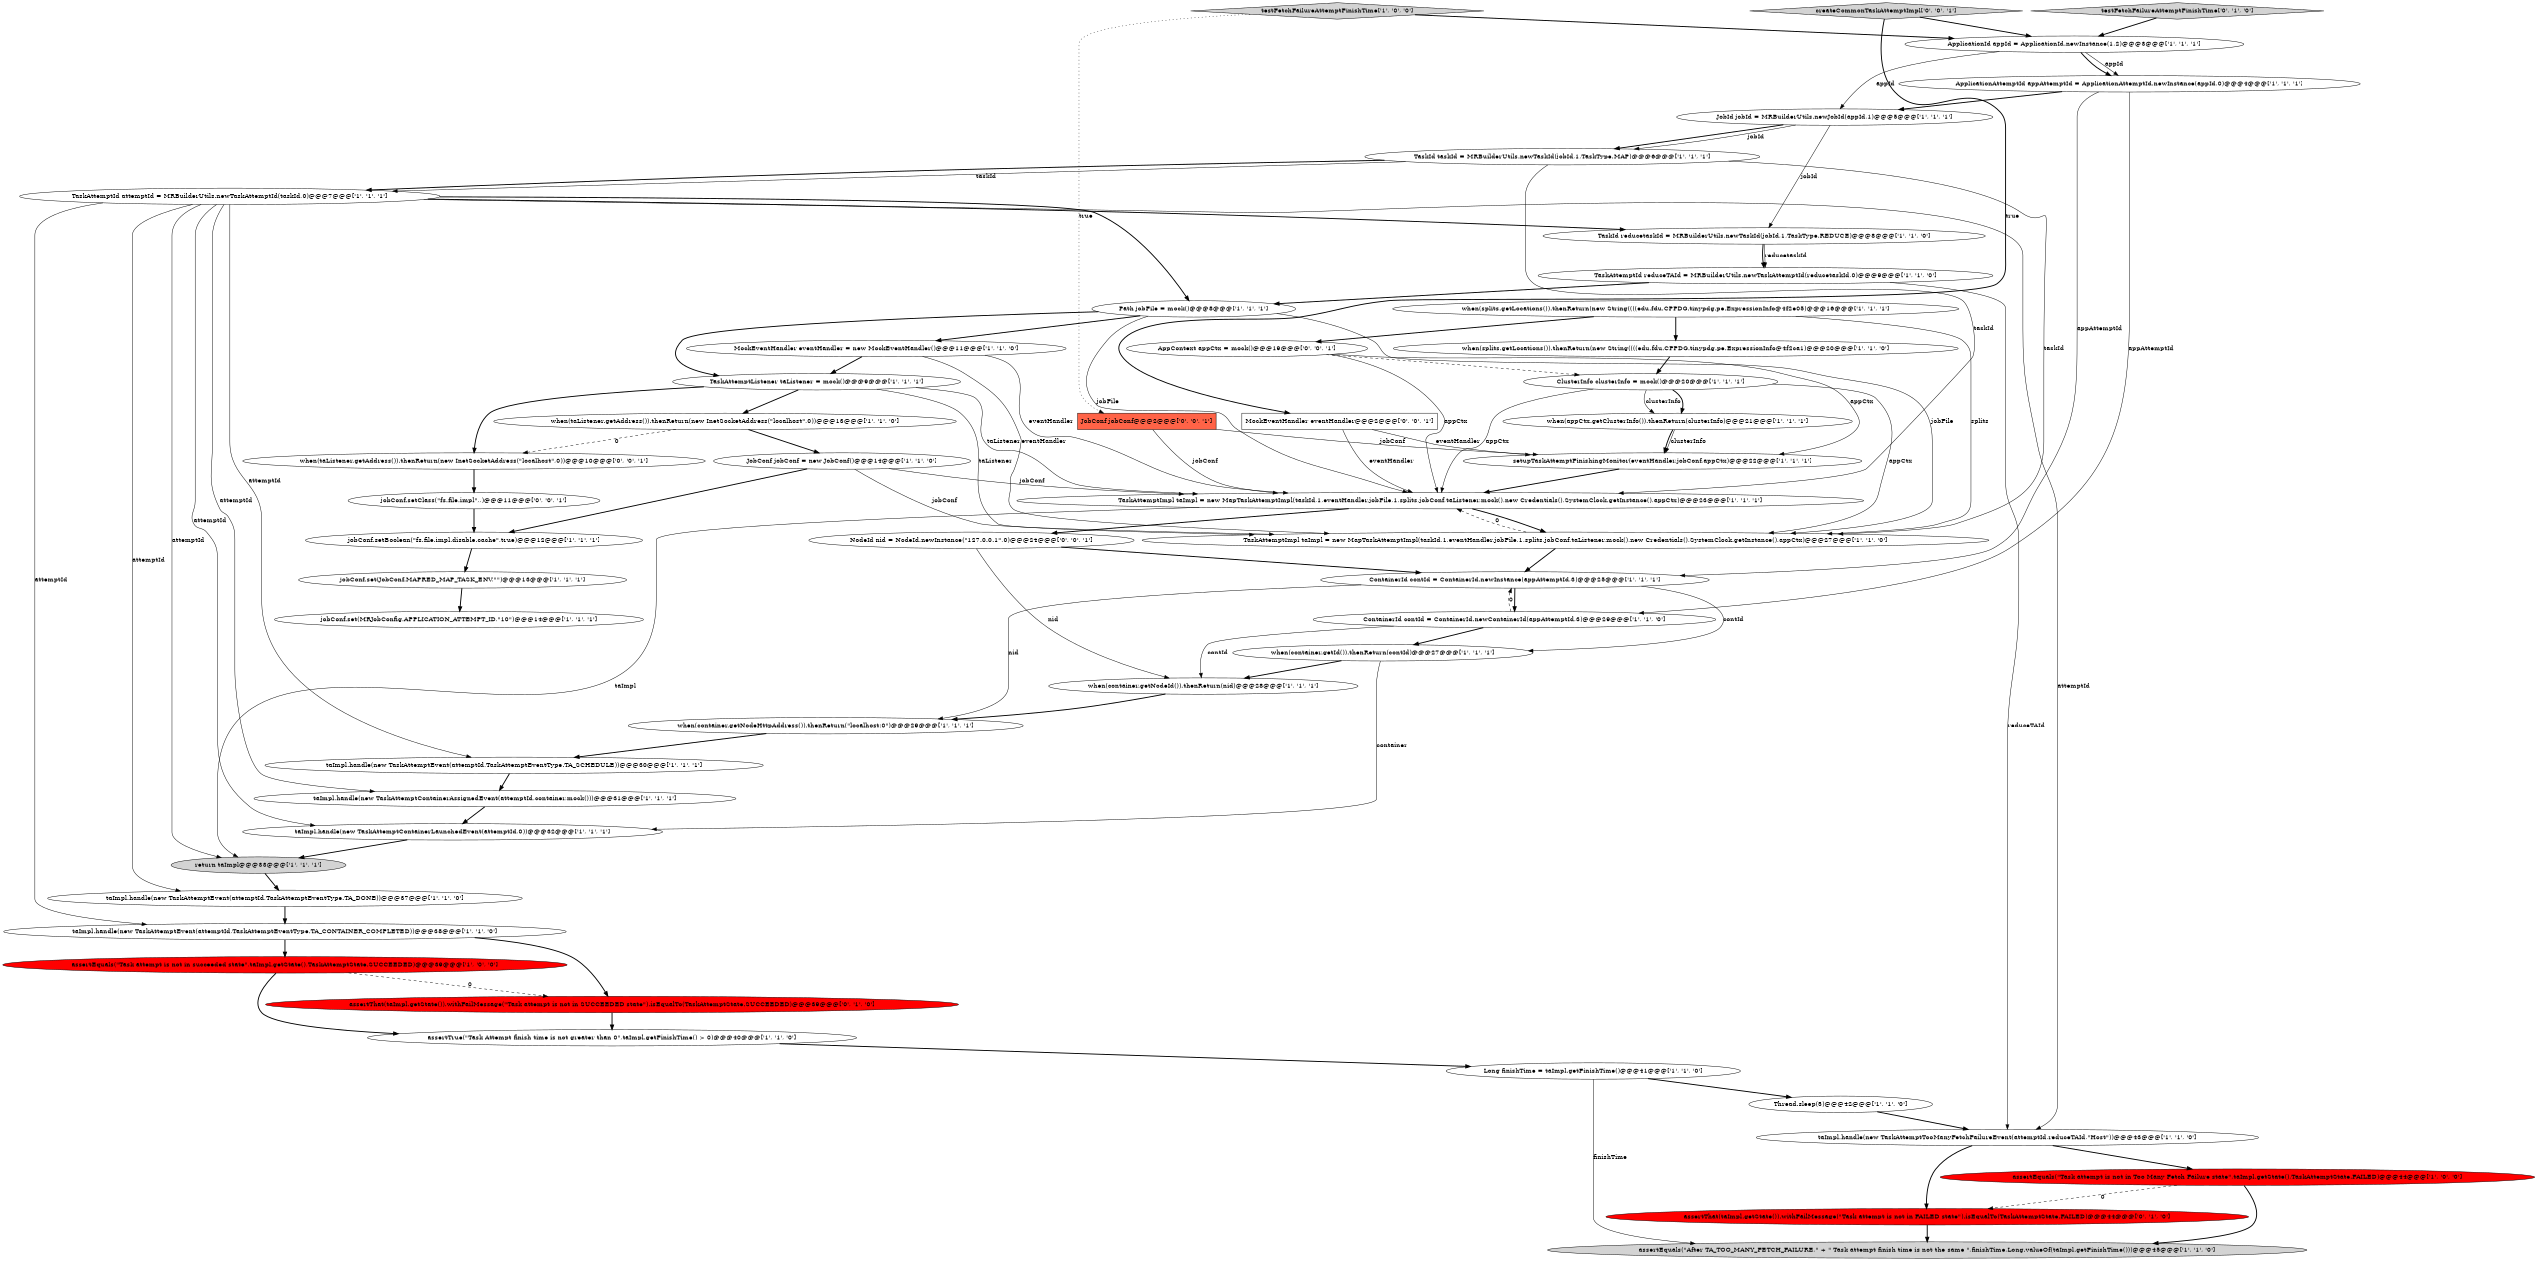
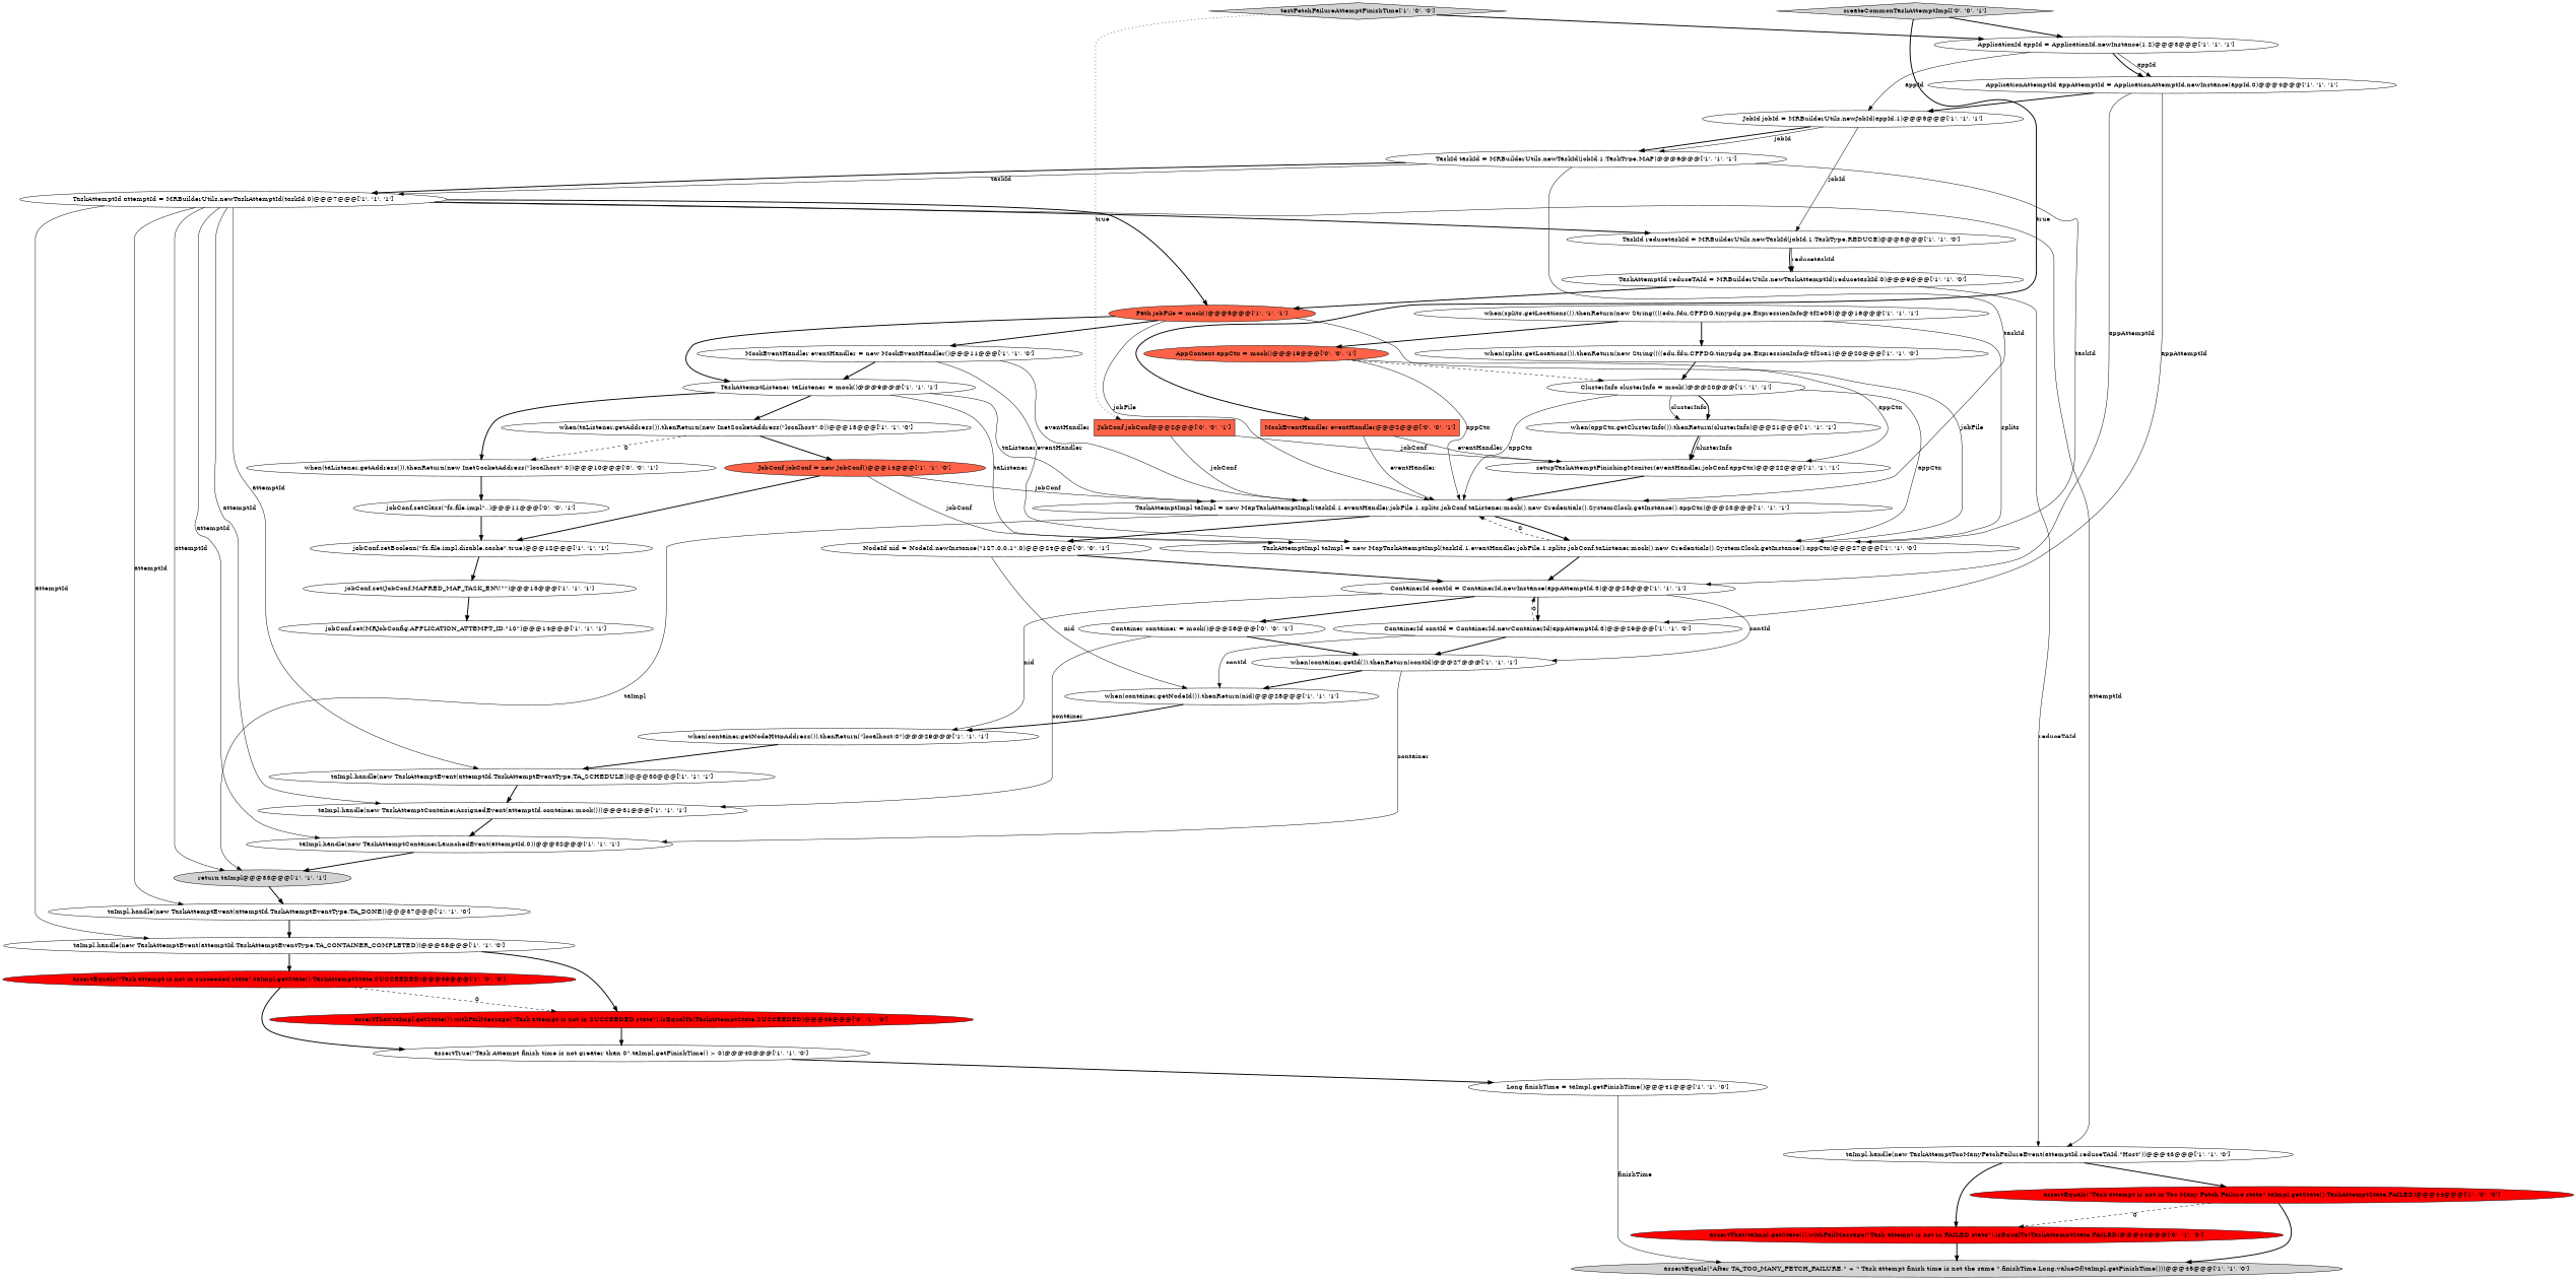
  digraph {
    node [fillcolor=white shape=ellipse style=filled]
    edge [style=bold]
    n1 [label="TaskAttemptImpl taImpl = new MapTaskAttemptImpl(taskId,1,eventHandler,jobFile,1,splits,jobConf,taListener,mock(),new Credentials(),SystemClock.getInstance(),appCtx)@@@23@@@['1', '1', '1']"]
    n2 [label="TaskAttemptImpl taImpl = new MapTaskAttemptImpl(taskId,1,eventHandler,jobFile,1,splits,jobConf,taListener,mock(),new Credentials(),SystemClock.getInstance(),appCtx)@@@27@@@['1', '1', '0']"]
    n3 [label="NodeId nid = NodeId.newInstance(\"127.0.0.1\",0)@@@24@@@['0', '0', '1']"]
    n4 [fillcolor=lightgray label="return taImpl@@@33@@@['1', '1', '1']"]
    n5 [label="when(splits.getLocations()).thenReturn(new String((((edu.fdu.CPPDG.tinypdg.pe.ExpressionInfo@4f2e05)@@@16@@@['1', '1', '1']"]
    n6 [label="when(splits.getLocations()).thenReturn(new String((((edu.fdu.CPPDG.tinypdg.pe.ExpressionInfo@4f2ca1)@@@20@@@['1', '1', '0']"]
-   n7 [label="AppContext appCtx = mock()@@@19@@@['0', '0', '1']"]
+   n7 [fillcolor=tomato label="AppContext appCtx = mock()@@@19@@@['0', '0', '1']"]
    n8 [label="when(appCtx.getClusterInfo()).thenReturn(clusterInfo)@@@21@@@['1', '1', '1']"]
    n9 [label="setupTaskAttemptFinishingMonitor(eventHandler,jobConf,appCtx)@@@22@@@['1', '1', '1']"]
    n10 [label="TaskId taskId = MRBuilderUtils.newTaskId(jobId,1,TaskType.MAP)@@@6@@@['1', '1', '1']"]
    n11 [label="TaskAttemptId attemptId = MRBuilderUtils.newTaskAttemptId(taskId,0)@@@7@@@['1', '1', '1']"]
    n12 [label="taImpl.handle(new TaskAttemptTooManyFetchFailureEvent(attemptId,reduceTAId,\"Host\"))@@@43@@@['1', '1', '0']"]
    n13 [label="taImpl.handle(new TaskAttemptEvent(attemptId,TaskAttemptEventType.TA_CONTAINER_COMPLETED))@@@38@@@['1', '1', '0']"]
    n14 [label="taImpl.handle(new TaskAttemptContainerAssignedEvent(attemptId,container,mock()))@@@31@@@['1', '1', '1']"]
    n15 [label="taImpl.handle(new TaskAttemptEvent(attemptId,TaskAttemptEventType.TA_SCHEDULE))@@@30@@@['1', '1', '1']"]
    n16 [label="TaskId reducetaskId = MRBuilderUtils.newTaskId(jobId,1,TaskType.REDUCE)@@@8@@@['1', '1', '0']"]
-   n17 [label="Path jobFile = mock()@@@8@@@['1', '1', '1']"]
+   n17 [fillcolor=tomato label="Path jobFile = mock()@@@8@@@['1', '1', '1']"]
    n18 [label="taImpl.handle(new TaskAttemptEvent(attemptId,TaskAttemptEventType.TA_DONE))@@@37@@@['1', '1', '0']"]
    n19 [label="taImpl.handle(new TaskAttemptContainerLaunchedEvent(attemptId,0))@@@32@@@['1', '1', '1']"]
    n20 [label="ContainerId contId = ContainerId.newInstance(appAttemptId,3)@@@25@@@['1', '1', '1']"]
    n21 [fillcolor=red label="assertThat(taImpl.getState()).withFailMessage(\"Task attempt is not in SUCCEEDED state\").isEqualTo(TaskAttemptState.SUCCEEDED)@@@39@@@['0', '1', '0']"]
    n22 [label="assertTrue(\"Task Attempt finish time is not greater than 0\",taImpl.getFinishTime() > 0)@@@40@@@['1', '1', '0']"]
    n23 [label="Long finishTime = taImpl.getFinishTime()@@@41@@@['1', '1', '0']"]
    n24 [fillcolor=red label="assertEquals(\"Task attempt is not in Too Many Fetch Failure state\",taImpl.getState(),TaskAttemptState.FAILED)@@@44@@@['1', '0', '0']"]
    n25 [fillcolor=red label="assertThat(taImpl.getState()).withFailMessage(\"Task attempt is not in FAILED state\").isEqualTo(TaskAttemptState.FAILED)@@@44@@@['0', '1', '0']"]
    n26 [fillcolor=lightgray label="assertEquals(\"After TA_TOO_MANY_FETCH_FAILURE,\" + \" Task attempt finish time is not the same \",finishTime,Long.valueOf(taImpl.getFinishTime()))@@@45@@@['1', '1', '0']"]
    n27 [fillcolor=red label="assertEquals(\"Task attempt is not in succeeded state\",taImpl.getState(),TaskAttemptState.SUCCEEDED)@@@39@@@['1', '0', '0']"]
    n28 [label="TaskAttemptListener taListener = mock()@@@9@@@['1', '1', '1']"]
    n29 [label="when(taListener.getAddress()).thenReturn(new InetSocketAddress(\"localhost\",0))@@@13@@@['1', '1', '0']"]
    n30 [label="when(taListener.getAddress()).thenReturn(new InetSocketAddress(\"localhost\",0))@@@10@@@['0', '0', '1']"]
-   n31 [label="JobConf jobConf = new JobConf()@@@14@@@['1', '1', '0']"]
+   n31 [fillcolor=tomato label="JobConf jobConf = new JobConf()@@@14@@@['1', '1', '0']"]
    n32 [label="jobConf.setClass(\"fs.file.impl\",,)@@@11@@@['0', '0', '1']"]
    n33 [label="jobConf.set(JobConf.MAPRED_MAP_TASK_ENV,\"\")@@@13@@@['1', '1', '1']"]
    n34 [label="jobConf.set(MRJobConfig.APPLICATION_ATTEMPT_ID,\"10\")@@@14@@@['1', '1', '1']"]
    n35 [label="when(container.getNodeId()).thenReturn(nid)@@@28@@@['1', '1', '1']"]
    n36 [label="when(container.getNodeHttpAddress()).thenReturn(\"localhost:0\")@@@29@@@['1', '1', '1']"]
    n37 [fillcolor=tomato label="JobConf jobConf@@@2@@@['0', '0', '1']" shape=box]
    n38 [label="jobConf.setBoolean(\"fs.file.impl.disable.cache\",true)@@@12@@@['1', '1', '1']"]
+   n39 [label="Container container = mock()@@@26@@@['0', '0', '1']"]
    n40 [label="when(container.getId()).thenReturn(contId)@@@27@@@['1', '1', '1']"]
    n41 [label="ContainerId contId = ContainerId.newContainerId(appAttemptId,3)@@@29@@@['1', '1', '0']"]
-   n42 [label="Thread.sleep(5)@@@42@@@['1', '1', '0']"]
    n43 [label="ApplicationAttemptId appAttemptId = ApplicationAttemptId.newInstance(appId,0)@@@4@@@['1', '1', '1']"]
    n44 [label="JobId jobId = MRBuilderUtils.newJobId(appId,1)@@@5@@@['1', '1', '1']"]
    n45 [fillcolor=lightgray label="testFetchFailureAttemptFinishTime['1', '0', '0']" shape=diamond]
    n46 [label="ApplicationId appId = ApplicationId.newInstance(1,2)@@@3@@@['1', '1', '1']"]
    n47 [label="TaskAttemptId reduceTAId = MRBuilderUtils.newTaskAttemptId(reducetaskId,0)@@@9@@@['1', '1', '0']"]
    n48 [label="MockEventHandler eventHandler = new MockEventHandler()@@@11@@@['1', '1', '0']"]
-   n49 [fillcolor=lightgray label="testFetchFailureAttemptFinishTime['0', '1', '0']" shape=diamond]
    n50 [label="ClusterInfo clusterInfo = mock()@@@20@@@['1', '1', '1']"]
    n51 [fillcolor=lightgray label="createCommonTaskAttemptImpl['0', '0', '1']" shape=diamond]
-   n52 [label="MockEventHandler eventHandler@@@2@@@['0', '0', '1']" shape=box]
+   n52 [fillcolor=tomato label="MockEventHandler eventHandler@@@2@@@['0', '0', '1']" shape=box]
    n1 -> n2
    n1 -> n3
    n1 -> n4 [label=taImpl style=solid]
    n2 -> n1 [label=0 style=dashed]
    n2 -> n20
    n3 -> n20
    n3 -> n35 [label=nid style=solid]
    n4 -> n18
    n5 -> n2 [label=splits style=solid]
    n5 -> n6
    n5 -> n7
    n6 -> n50
    n7 -> n1 [label=appCtx style=solid]
    n7 -> n9 [label=appCtx style=solid]
    n7 -> n50 [style=dashed]
    n8 -> n9 [label=clusterInfo style=solid]
    n8 -> n9
    n9 -> n1
    n10 -> n1 [label=taskId style=solid]
    n10 -> n2 [label=taskId style=solid]
    n10 -> n11
    n10 -> n11 [label=taskId style=solid]
    n11 -> n4 [label=attemptId style=solid]
    n11 -> n12 [label=attemptId style=solid]
    n11 -> n13 [label=attemptId style=solid]
    n11 -> n14 [label=attemptId style=solid]
    n11 -> n15 [label=attemptId style=solid]
    n11 -> n16
    n11 -> n17
    n11 -> n18 [label=attemptId style=solid]
    n11 -> n19 [label=attemptId style=solid]
    n12 -> n24
    n12 -> n25
    n13 -> n21
    n13 -> n27
    n14 -> n19
    n15 -> n14
    n16 -> n47 [label=reducetaskId style=solid]
    n16 -> n47
    n17 -> n1 [label=jobFile style=solid]
    n17 -> n2 [label=jobFile style=solid]
    n17 -> n28
    n17 -> n48
    n18 -> n13
    n19 -> n4
    n20 -> n36 [label=nid style=solid]
+   n20 -> n39
    n20 -> n40 [label=contId style=solid]
    n20 -> n41
    n21 -> n22
    n22 -> n23
    n23 -> n26 [label=finishTime style=solid]
-   n23 -> n42
    n24 -> n25 [label=0 style=dashed]
    n24 -> n26
    n25 -> n26
    n27 -> n21 [label=0 style=dashed]
    n27 -> n22
    n28 -> n1 [label=taListener style=solid]
    n28 -> n2 [label=taListener style=solid]
    n28 -> n29
    n28 -> n30
    n29 -> n30 [label=0 style=dashed]
    n29 -> n31
    n30 -> n32
    n31 -> n1 [label=jobConf style=solid]
    n31 -> n2 [label=jobConf style=solid]
    n31 -> n38
    n32 -> n38
    n33 -> n34
    n35 -> n36
    n36 -> n15
    n37 -> n1 [label=jobConf style=solid]
    n37 -> n9 [label=jobConf style=solid]
    n38 -> n33
+   n39 -> n14 [label=container style=solid]
+   n39 -> n40
    n40 -> n19 [label=container style=solid]
    n40 -> n35
    n41 -> n20 [label=0 style=dashed]
    n41 -> n35 [label=contId style=solid]
    n41 -> n40
-   n42 -> n12
    n43 -> n20 [label=appAttemptId style=solid]
    n43 -> n41 [label=appAttemptId style=solid]
    n43 -> n44
    n44 -> n10
    n44 -> n10 [label=jobId style=solid]
    n44 -> n16 [label=jobId style=solid]
    n45 -> n37 [label=true style=dotted]
    n45 -> n46
    n46 -> n43 [label=appId style=solid]
    n46 -> n43
    n46 -> n44 [label=appId style=solid]
    n47 -> n12 [label=reduceTAId style=solid]
    n47 -> n17
    n48 -> n1 [label=eventHandler style=solid]
    n48 -> n2 [label=eventHandler style=solid]
    n48 -> n28
-   n49 -> n46
    n50 -> n1 [label=appCtx style=solid]
    n50 -> n2 [label=appCtx style=solid]
    n50 -> n8 [label=clusterInfo style=solid]
    n50 -> n8
    n51 -> n46
    n51 -> n52 [label=true]
    n52 -> n1 [label=eventHandler style=solid]
    n52 -> n9 [label=eventHandler style=solid]
  }
